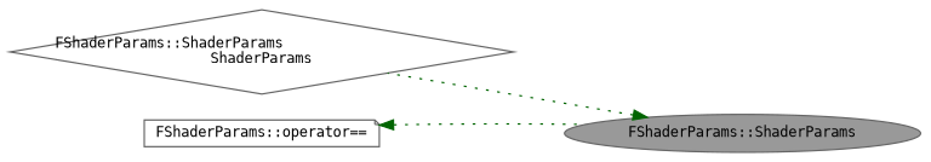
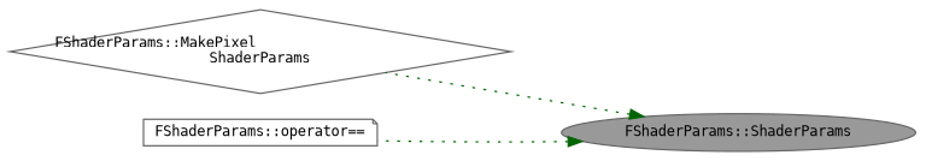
  digraph {
    fontname="DejaVu Sans Mono"
    rankdir=RL
    node [color=grey40 fillcolor=white fontname="DejaVu Sans Mono" fontsize=10 style=filled]
    edge [color=darkgreen dir=back fontname="DejaVu Sans Mono" fontsize=10 labelfontname=Helvetica labelfontsize=10 style=dotted]
    n1 [color=gray40 fillcolor=grey60 fontcolor=black height=0.2 label="FShaderParams::ShaderParams" shape=ellipse width=0.4]
-   n2 [height=0.2 label="FShaderParams::ShaderParams\lShaderParams" shape=diamond width=0.4]
+   n2 [height=0.2 label="FShaderParams::MakePixel\lShaderParams" shape=diamond width=0.4]
    n3 [height=0.2 label="FShaderParams::operator==" shape=note width=0.4]
    n1 -> n2
-   n3 -> n1
+   n1 -> n3
  }
